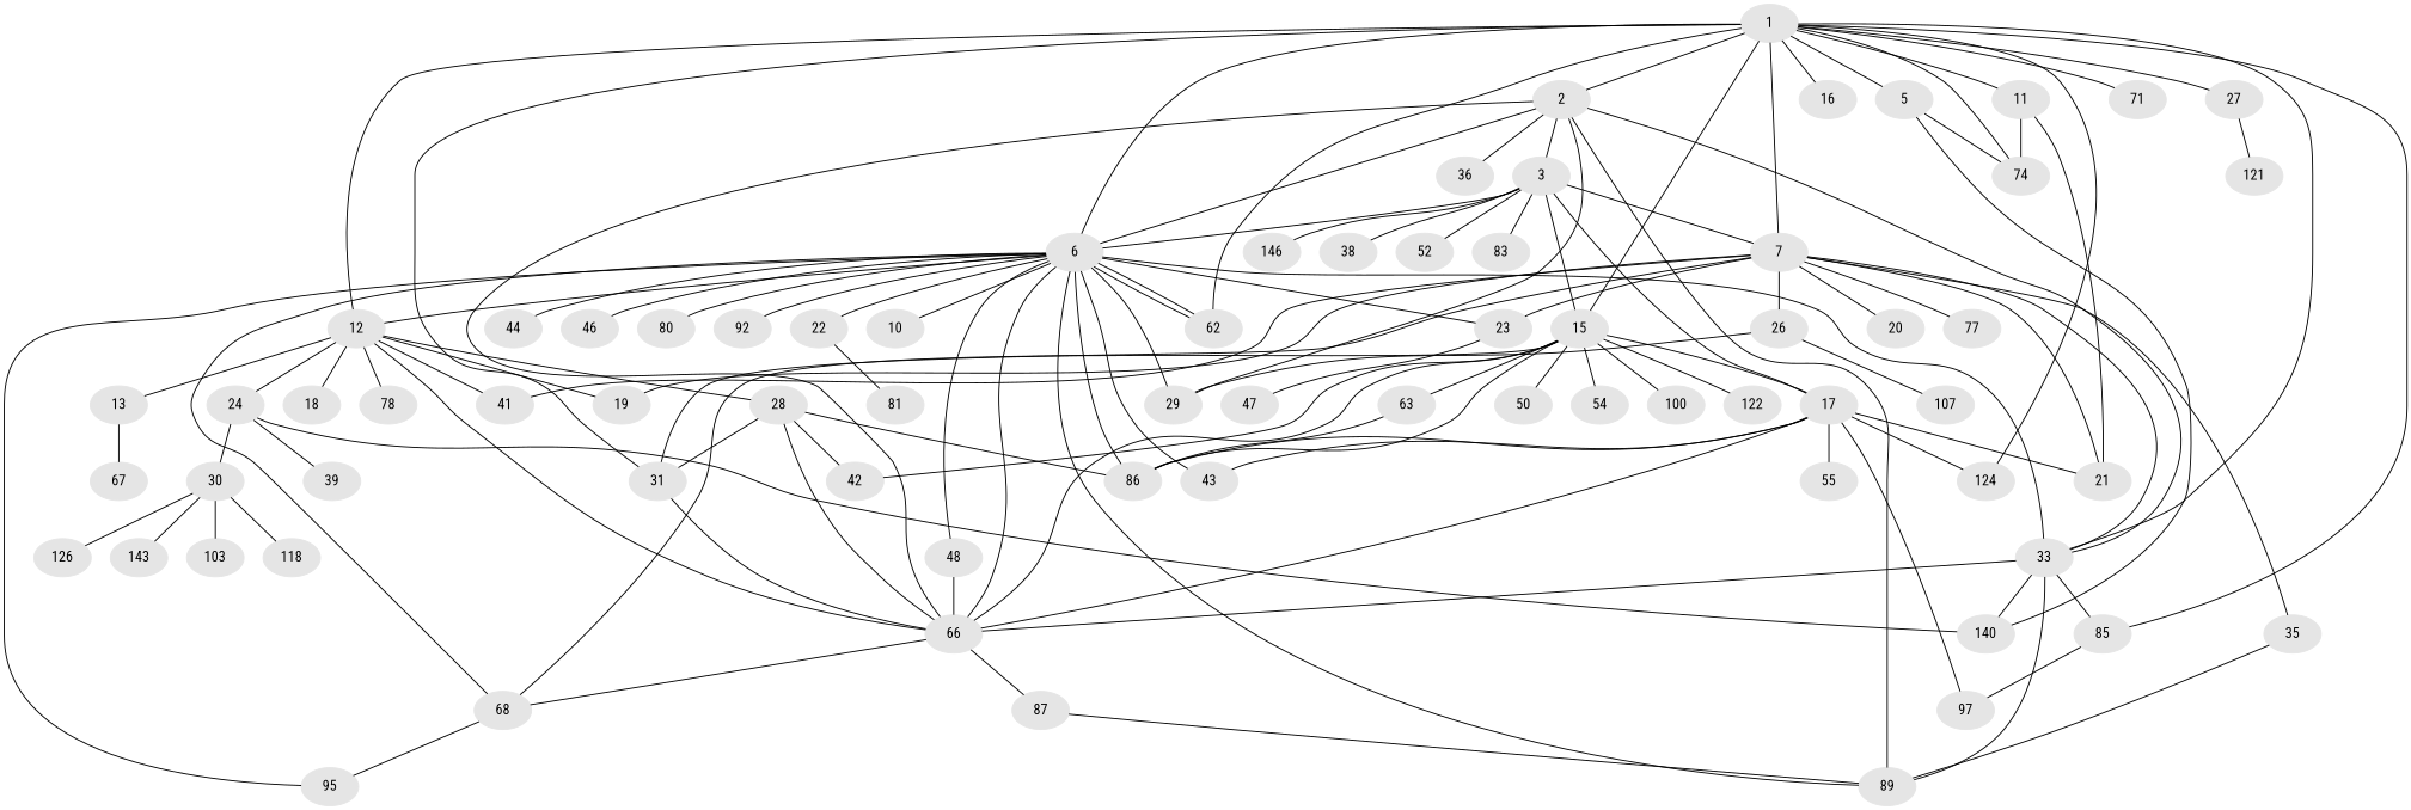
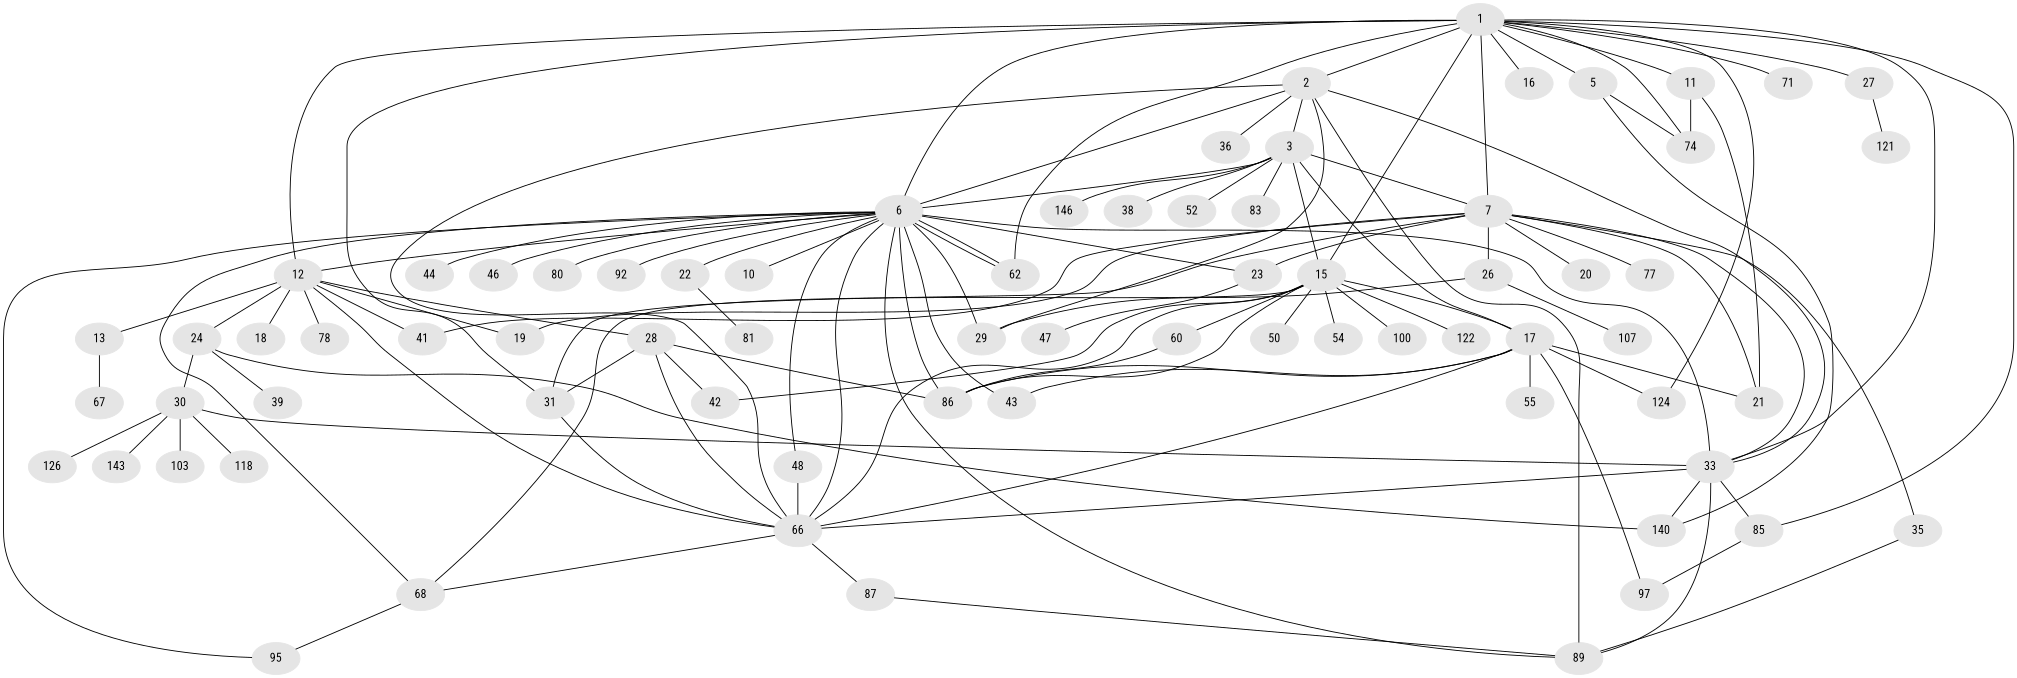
  graph {
    fontname="Roboto Condensed"
    node [color=gray90 fontname="Roboto Condensed" style=filled]
    edge [fontname="Roboto Condensed"]
    1 [super="+49+4"]
    2
    5
    6 [super="+51+53+8+90+64+137+111+96"]
    7 [super="+9"]
    11
    12 [super="+32"]
    15 [super="+40+45"]
    16
    27
    31 [super="+136"]
    33 [super="+65+82+37+112+116+99"]
    62 [super="+70"]
    71
    74 [super="+115+117"]
    85 [super="+102+138+108+131"]
    124
    3
    29
    36
    66 [super="+113+91"]
    89
    140 [super="+145"]
    10
    22
    23
    43
    44
    46
    48
    68 [super="+72+84"]
    80
    86 [super="+93"]
    92
    95
    21
    19
    20
    26
    35
    41
    77
    13
    18
    24
    28 [super="+94+69"]
    78
    17
    42 [super="+114"]
    50
    54
-   63 [super="+129+88"]
+   63 [super="+129+88" label=60]
    100
    122
    121 [super="+144"]
    97 [super="+128"]
    38
    52
    n59 [label=83]
    146
    87
    55
    81
    47
    107
    67
    30
    39
    103
    118
    126
    143
    1 -- 2
    1 -- 5
    1 -- 6 [weight=4]
    1 -- 7 [weight=2]
    1 -- 11
    1 -- 12
    1 -- 15
    1 -- 16
    1 -- 27
    1 -- 31
    1 -- 33
    1 -- 62
    1 -- 71
    1 -- 74
    1 -- 85
    1 -- 124
    2 -- 6
    2 -- 33
    2 -- 3
    2 -- 29
    2 -- 36
    2 -- 66
    2 -- 89
    5 -- 74
    5 -- 140
    6 -- 12 [weight=2]
    6 -- 33
    6 -- 62
    6 -- 62
    6 -- 29 [weight=3]
    6 -- 66
    6 -- 89
    6 -- 10
    6 -- 22
    6 -- 23
    6 -- 43
    6 -- 44
    6 -- 46
    6 -- 48
    6 -- 68
    6 -- 80
    6 -- 86 [weight=3]
    6 -- 92
    6 -- 95
    7 -- 31
    7 -- 33
    7 -- 23
    7 -- 21
    7 -- 19
    7 -- 20
    7 -- 26
    7 -- 35
    7 -- 41
    7 -- 77
    11 -- 74
    11 -- 21
    12 -- 66
    12 -- 19
    12 -- 41
    12 -- 13
    12 -- 18
    12 -- 24
    12 -- 28
    12 -- 78
    15 -- 66
    15 -- 68
    15 -- 86
    15 -- 17
    15 -- 42
    15 -- 50
    15 -- 54
    15 -- 63
    15 -- 100
    15 -- 122
    27 -- 121
    31 -- 66
    33 -- 85
    33 -- 66
    33 -- 89
    33 -- 140
    85 -- 97
    3 -- 6
    3 -- 7 [weight=2]
    3 -- 15
    3 -- 17
    3 -- 38
    3 -- 52
    3 -- n59
    3 -- 146
    66 -- 68
    66 -- 87
    22 -- 81
    23 -- 47
    48 -- 66
    68 -- 95
    26 -- 29
    26 -- 107
    35 -- 89
    13 -- 67
    24 -- 140
    24 -- 30
    24 -- 39
    28 -- 31
    28 -- 66
    28 -- 86
    28 -- 42
    17 -- 124
    17 -- 66
    17 -- 43
    17 -- 86
    17 -- 21
    17 -- 97
    17 -- 55
    63 -- 86
    87 -- 89
+   30 -- 33
    30 -- 103
    30 -- 118
    30 -- 126
    30 -- 143
  }
